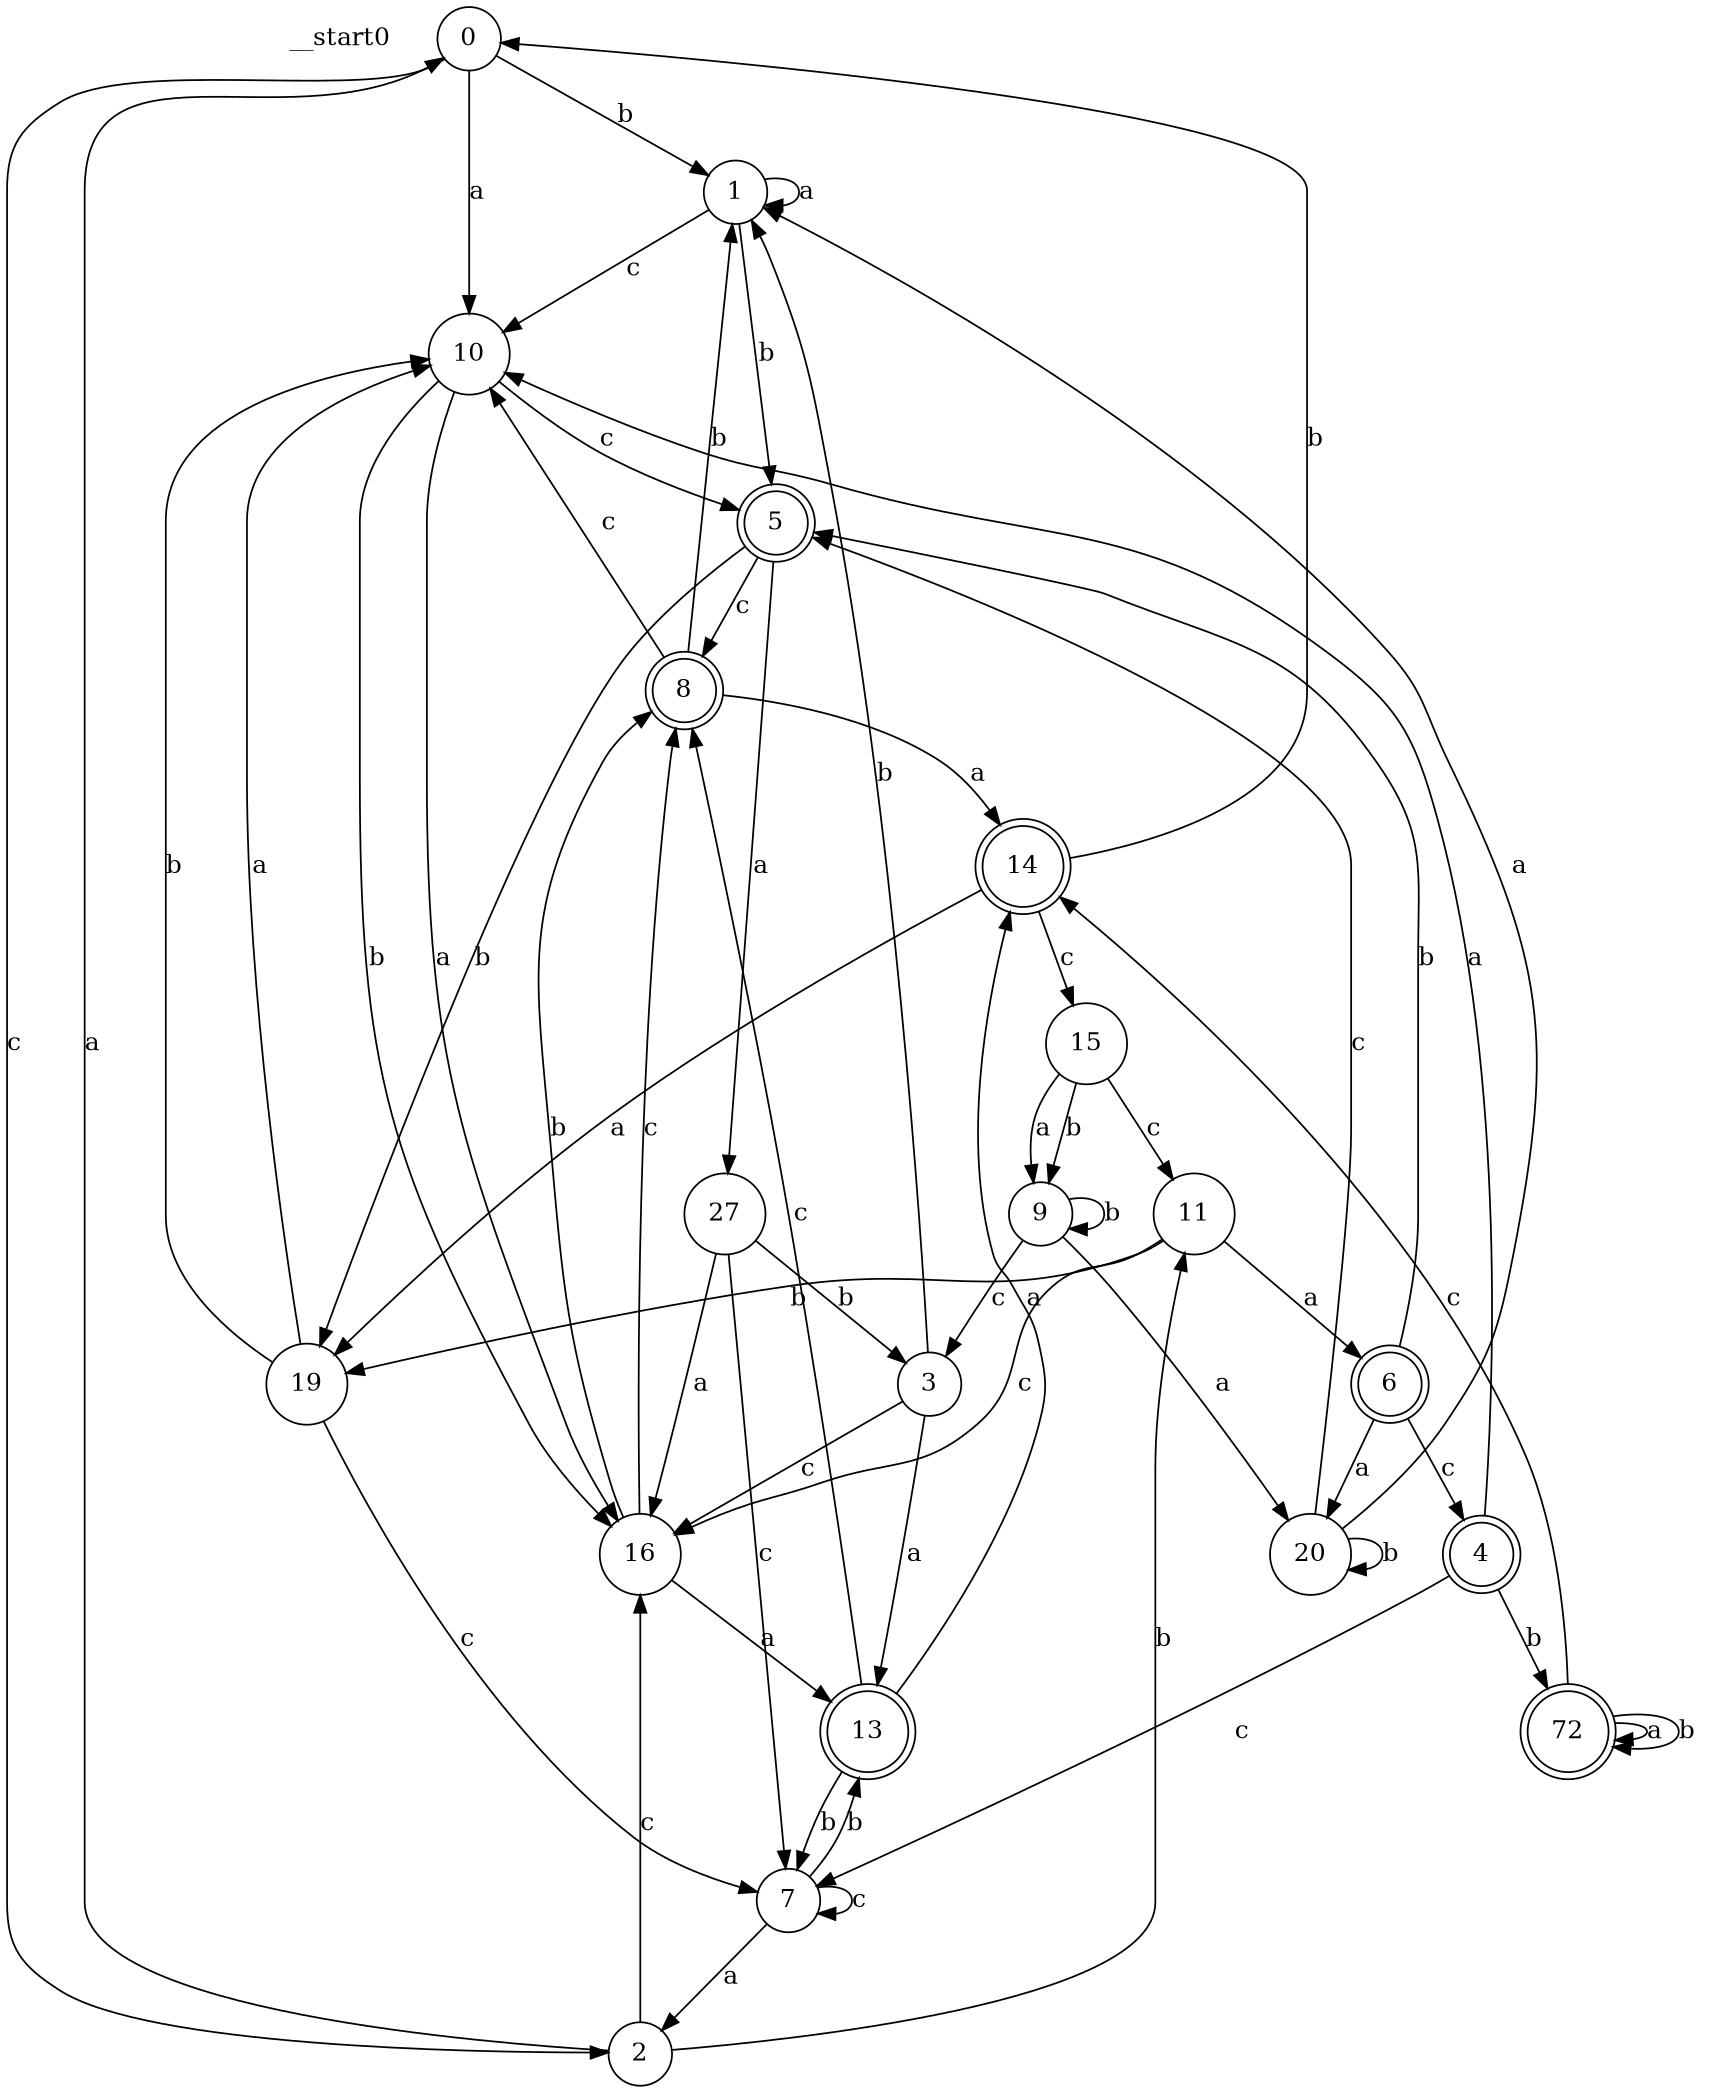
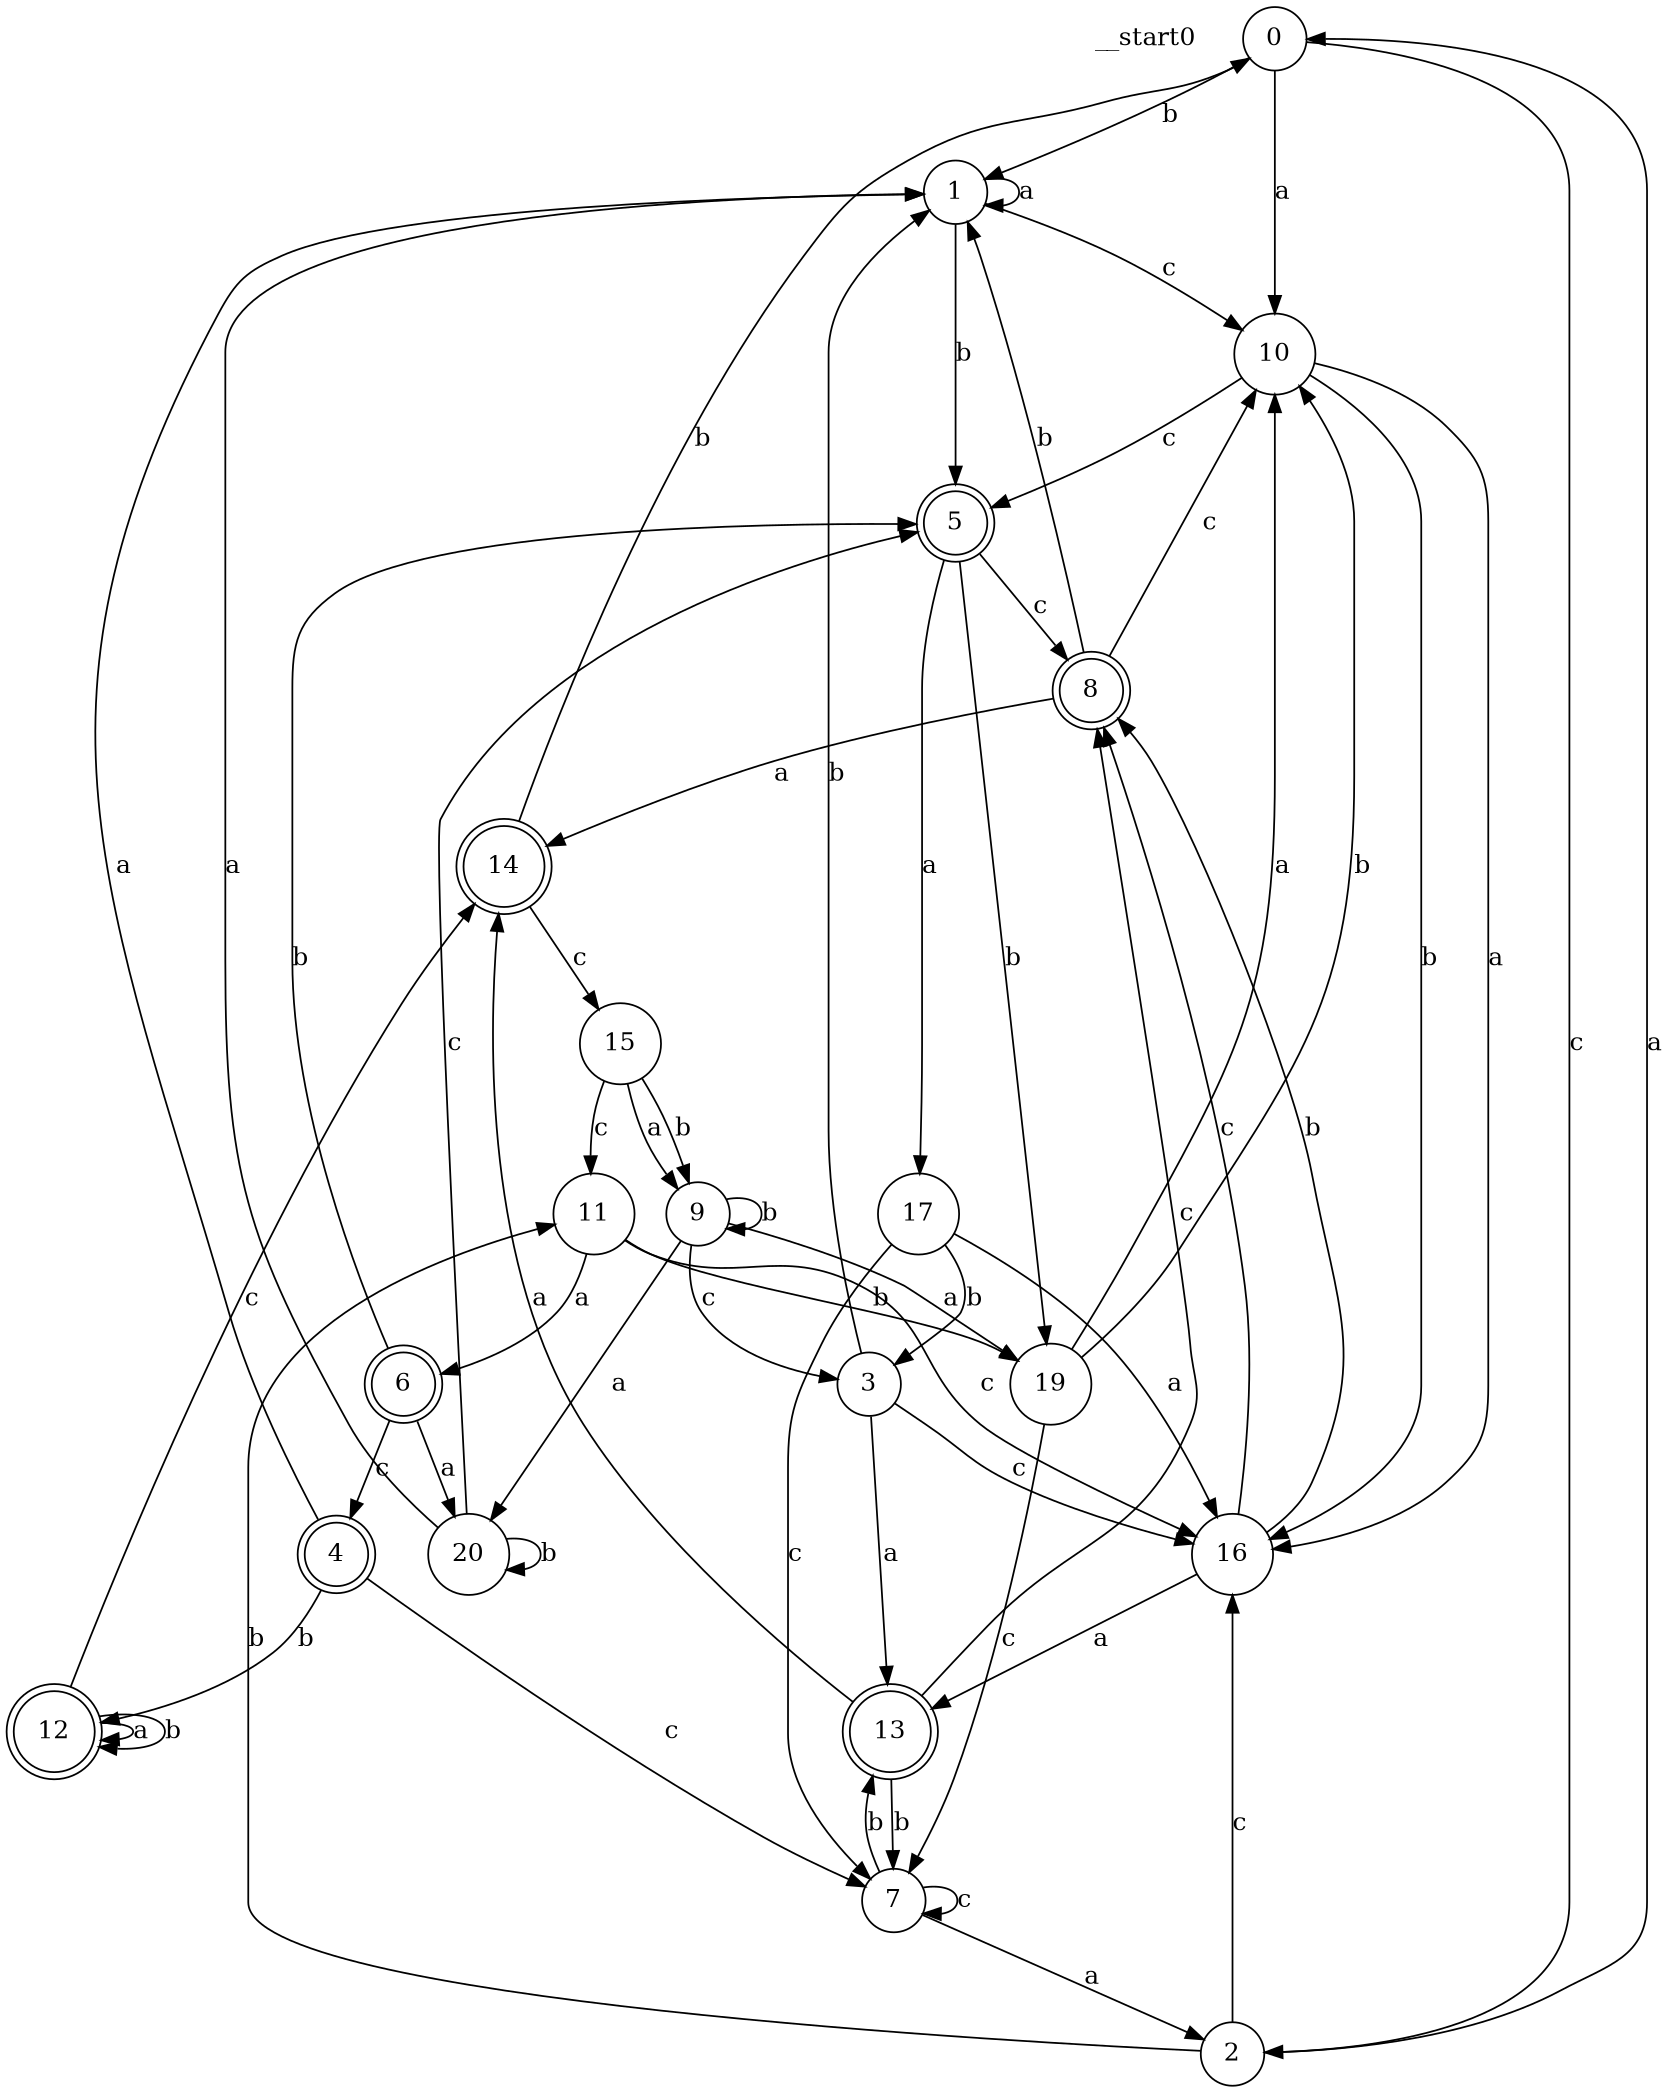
  digraph {
    rankdir=TB
    node [shape=circle color=black fillcolor=white style=filled]
    __start0 [shape=none color="" fillcolor="" style=""]
    n2 [label=0]
    n3 [label=1]
    n4 [label=2]
    n5 [label=10]
    n6 [label=5 shape=doublecircle style="rounded,filled"]
    n7 [label=11]
    n8 [label=16]
    n9 [label=8 shape=doublecircle style="rounded,filled"]
-   n10 [label=27]
+   n10 [label=17]
    n11 [label=19]
    n12 [label=6 shape=doublecircle style="rounded,filled"]
    n13 [label=13 shape=doublecircle style="rounded,filled"]
    n14 [label=3]
    n15 [label=7]
    n16 [label=14 shape=doublecircle style="rounded,filled"]
    n17 [label=4 shape=doublecircle style="rounded,filled"]
-   n18 [label=72 shape=doublecircle style="rounded,filled"]
+   n18 [label=12 shape=doublecircle style="rounded,filled"]
    n19 [label=20]
    n20 [label=15]
    n21 [label=9]
    n2 -> n3 [label=b]
    n2 -> n4 [label=c]
    n2 -> n5 [label=a]
    n3 -> n3 [label=a]
    n3 -> n5 [label=c]
    n3 -> n6 [label=b]
    n4 -> n2 [label=a]
    n4 -> n7 [label=b]
    n4 -> n8 [label=c]
    n5 -> n6 [label=c]
    n5 -> n8 [label=a]
    n5 -> n8 [label=b]
    n6 -> n9 [label=c]
    n6 -> n10 [label=a]
    n6 -> n11 [label=b]
    n7 -> n8 [label=c]
    n7 -> n11 [label=b]
    n7 -> n12 [label=a]
    n8 -> n9 [label=b]
    n8 -> n9 [label=c]
    n8 -> n13 [label=a]
    n9 -> n3 [label=b]
    n9 -> n5 [label=c]
    n9 -> n16 [label=a]
    n10 -> n8 [label=a]
    n10 -> n14 [label=b]
    n10 -> n15 [label=c]
    n11 -> n5 [label=a]
    n11 -> n5 [label=b]
    n11 -> n15 [label=c]
    n12 -> n6 [label=b]
    n12 -> n17 [label=c]
    n12 -> n19 [label=a]
    n13 -> n9 [label=c]
    n13 -> n15 [label=b]
    n13 -> n16 [label=a]
    n14 -> n3 [label=b]
    n14 -> n8 [label=c]
    n14 -> n13 [label=a]
    n15 -> n4 [label=a]
    n15 -> n13 [label=b]
    n15 -> n15 [label=c]
    n16 -> n2 [label=b]
-   n16 -> n11 [label=a]
+   n21 -> n11 [label=a]
    n16 -> n20 [label=c]
-   n17 -> n5 [label=a]
+   n17 -> n3 [label=a]
    n17 -> n15 [label=c]
    n17 -> n18 [label=b]
    n18 -> n16 [label=c]
    n18 -> n18 [label=a]
    n18 -> n18 [label=b]
    n19 -> n3 [label=a]
    n19 -> n6 [label=c]
    n19 -> n19 [label=b]
    n20 -> n7 [label=c]
    n20 -> n21 [label=a]
    n20 -> n21 [label=b]
    n21 -> n14 [label=c]
    n21 -> n19 [label=a]
    n21 -> n21 [label=b]
  }
